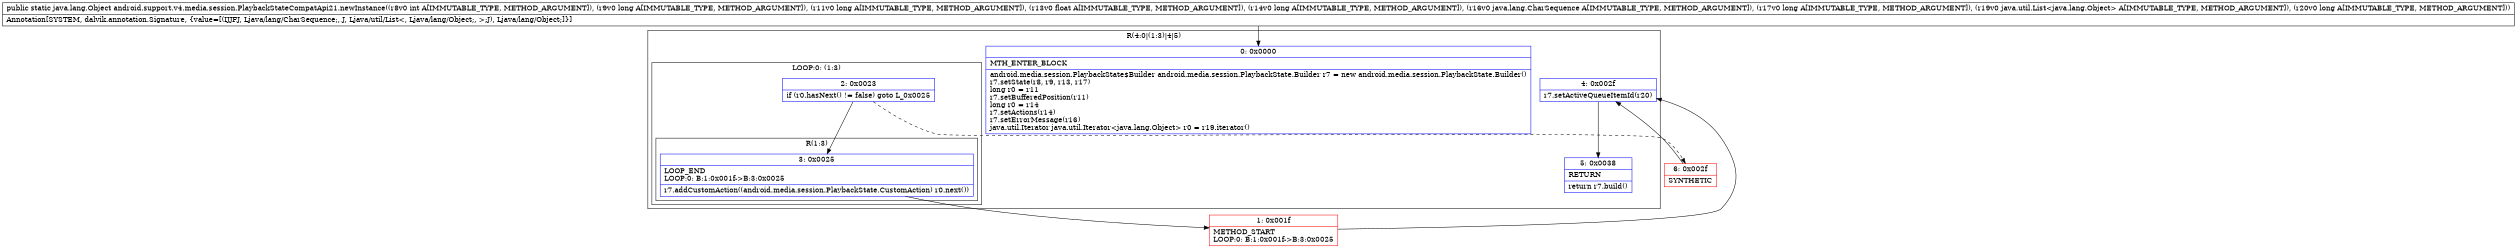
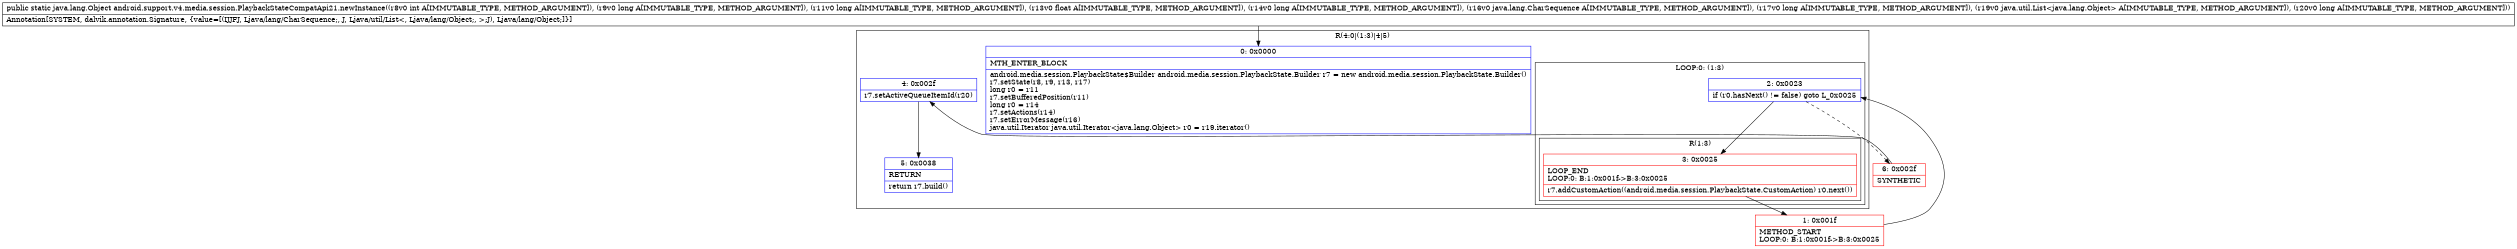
  digraph {
    node [color=blue shape=record]
-   n1 [label="{3\:\ 0x0025|LOOP_END\lLOOP:0: B:1:0x001f\-\>B:3:0x0025\l|r7.addCustomAction((android.media.session.PlaybackState.CustomAction) r0.next())\l}"]
+   n1 [color=red label="{3\:\ 0x0025|LOOP_END\lLOOP:0: B:1:0x001f\-\>B:3:0x0025\l|r7.addCustomAction((android.media.session.PlaybackState.CustomAction) r0.next())\l}"]
    n2 [label="{2\:\ 0x0023|if (r0.hasNext() != false) goto L_0x0025\l}"]
    n3 [label="{0\:\ 0x0000|MTH_ENTER_BLOCK\l|android.media.session.PlaybackState$Builder android.media.session.PlaybackState.Builder r7 = new android.media.session.PlaybackState.Builder()\lr7.setState(r8, r9, r13, r17)\llong r0 = r11\lr7.setBufferedPosition(r11)\llong r0 = r14\lr7.setActions(r14)\lr7.setErrorMessage(r16)\ljava.util.Iterator java.util.Iterator\<java.lang.Object\> r0 = r19.iterator()\l}"]
    n4 [label="{4\:\ 0x002f|r7.setActiveQueueItemId(r20)\l}"]
    n5 [label="{5\:\ 0x0038|RETURN\l|return r7.build()\l}"]
    n6 [color=red label="{1\:\ 0x001f|METHOD_START\lLOOP:0: B:1:0x001f\-\>B:3:0x0025\l}"]
    n7 [color=red label="{6\:\ 0x002f|SYNTHETIC\l}"]
    n8 [label="{public static java.lang.Object android.support.v4.media.session.PlaybackStateCompatApi21.newInstance((r8v0 int A[IMMUTABLE_TYPE, METHOD_ARGUMENT]), (r9v0 long A[IMMUTABLE_TYPE, METHOD_ARGUMENT]), (r11v0 long A[IMMUTABLE_TYPE, METHOD_ARGUMENT]), (r13v0 float A[IMMUTABLE_TYPE, METHOD_ARGUMENT]), (r14v0 long A[IMMUTABLE_TYPE, METHOD_ARGUMENT]), (r16v0 java.lang.CharSequence A[IMMUTABLE_TYPE, METHOD_ARGUMENT]), (r17v0 long A[IMMUTABLE_TYPE, METHOD_ARGUMENT]), (r19v0 java.util.List\<java.lang.Object\> A[IMMUTABLE_TYPE, METHOD_ARGUMENT]), (r20v0 long A[IMMUTABLE_TYPE, METHOD_ARGUMENT]))  | Annotation[SYSTEM, dalvik.annotation.Signature, \{value=[(IJJFJ, Ljava\/lang\/CharSequence;, J, Ljava\/util\/List\<, Ljava\/lang\/Object;, \>;J), Ljava\/lang\/Object;]\}]\l}" color=""]
    subgraph cluster_1 {
      label="R(4:0|(1:3)|4|5)"
      n3
      n4
      n5
      subgraph cluster_2 {
        label="LOOP:0: (1:3)"
        n2
        subgraph cluster_3 {
          label="R(1:3)"
          n1
        }
      }
    }
    n1 -> n6
    n2 -> n1
    n2 -> n7 [style=dashed]
    n4 -> n5
-   n6 -> n4
+   n6 -> n2
    n7 -> n4
    n8 -> n3
  }
